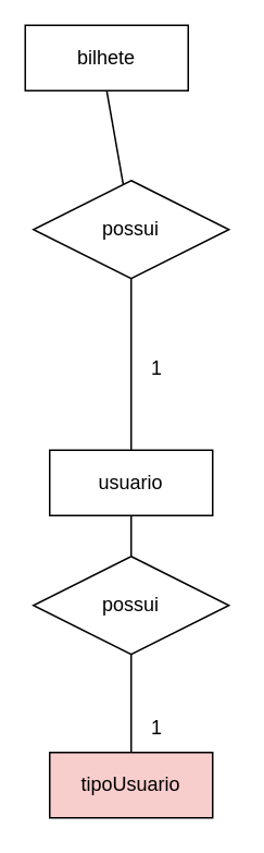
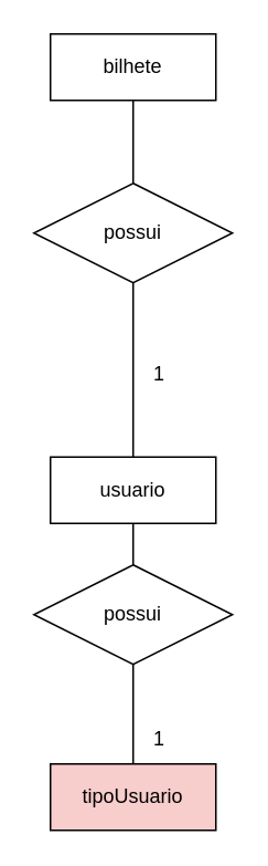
  <mxCell id="0" />
  <mxCell id="1" parent="0" />
- <mxCell id="2" value="bilhete" style="whiteSpace=wrap;html=1;align=center;" parent="1" vertex="1"><mxGeometry x="15" y="15" width="100" height="40" as="geometry" /></mxCell>
+ <mxCell id="2" value="bilhete" style="whiteSpace=wrap;html=1;align=center;" parent="1" vertex="1"><mxGeometry x="30" y="20" width="100" height="40" as="geometry" /></mxCell>
  <mxCell id="3" value="possui" style="shape=rhombus;perimeter=rhombusPerimeter;whiteSpace=wrap;html=1;align=center;" parent="1" vertex="1"><mxGeometry x="20" y="110" width="120" height="60" as="geometry" /></mxCell>
  <mxCell id="4" value="" style="endArrow=none;html=1;rounded=0;exitX=0.5;exitY=1;exitDx=0;exitDy=0;" parent="1" source="2" target="3" edge="1"><mxGeometry relative="1" as="geometry"><mxPoint x="-14" y="210" as="sourcePoint" /><mxPoint x="146" y="210" as="targetPoint" /></mxGeometry></mxCell>
  <mxCell id="5" style="edgeStyle=orthogonalEdgeStyle;rounded=0;orthogonalLoop=1;jettySize=auto;html=1;exitX=0.5;exitY=1;exitDx=0;exitDy=0;endArrow=none;endFill=0;" parent="1" source="6" target="10" edge="1"><mxGeometry relative="1" as="geometry" /></mxCell>
  <mxCell id="6" value="usuario" style="whiteSpace=wrap;html=1;align=center;" parent="1" vertex="1"><mxGeometry x="30" y="275" width="100" height="40" as="geometry" /></mxCell>
  <mxCell id="7" value="" style="endArrow=none;html=1;rounded=0;entryX=0.5;entryY=0;entryDx=0;entryDy=0;exitX=0.5;exitY=1;exitDx=0;exitDy=0;" parent="1" source="3" target="6" edge="1"><mxGeometry relative="1" as="geometry"><mxPoint x="76" y="180" as="sourcePoint" /><mxPoint x="146" y="210" as="targetPoint" /></mxGeometry></mxCell>
  <mxCell id="8" value="1" style="text;html=1;strokeColor=none;fillColor=none;align=center;verticalAlign=middle;whiteSpace=wrap;rounded=0;" parent="1" vertex="1"><mxGeometry x="66" y="210" width="60" height="30" as="geometry" /></mxCell>
  <mxCell id="9" value="" style="edgeStyle=orthogonalEdgeStyle;rounded=0;orthogonalLoop=1;jettySize=auto;html=1;endArrow=none;endFill=0;" parent="1" source="10" target="11" edge="1"><mxGeometry relative="1" as="geometry" /></mxCell>
  <mxCell id="10" value="possui" style="shape=rhombus;perimeter=rhombusPerimeter;whiteSpace=wrap;html=1;align=center;" parent="1" vertex="1"><mxGeometry x="20" y="340" width="120" height="60" as="geometry" /></mxCell>
  <mxCell id="11" value="tipoUsuario" style="whiteSpace=wrap;html=1;align=center;fillColor=#f8cecc;" parent="1" vertex="1"><mxGeometry x="30" y="460" width="100" height="40" as="geometry" /></mxCell>
  <mxCell id="12" value="1" style="text;html=1;strokeColor=none;fillColor=none;align=center;verticalAlign=middle;whiteSpace=wrap;rounded=0;" parent="1" vertex="1"><mxGeometry x="66" y="430" width="60" height="30" as="geometry" /></mxCell>
